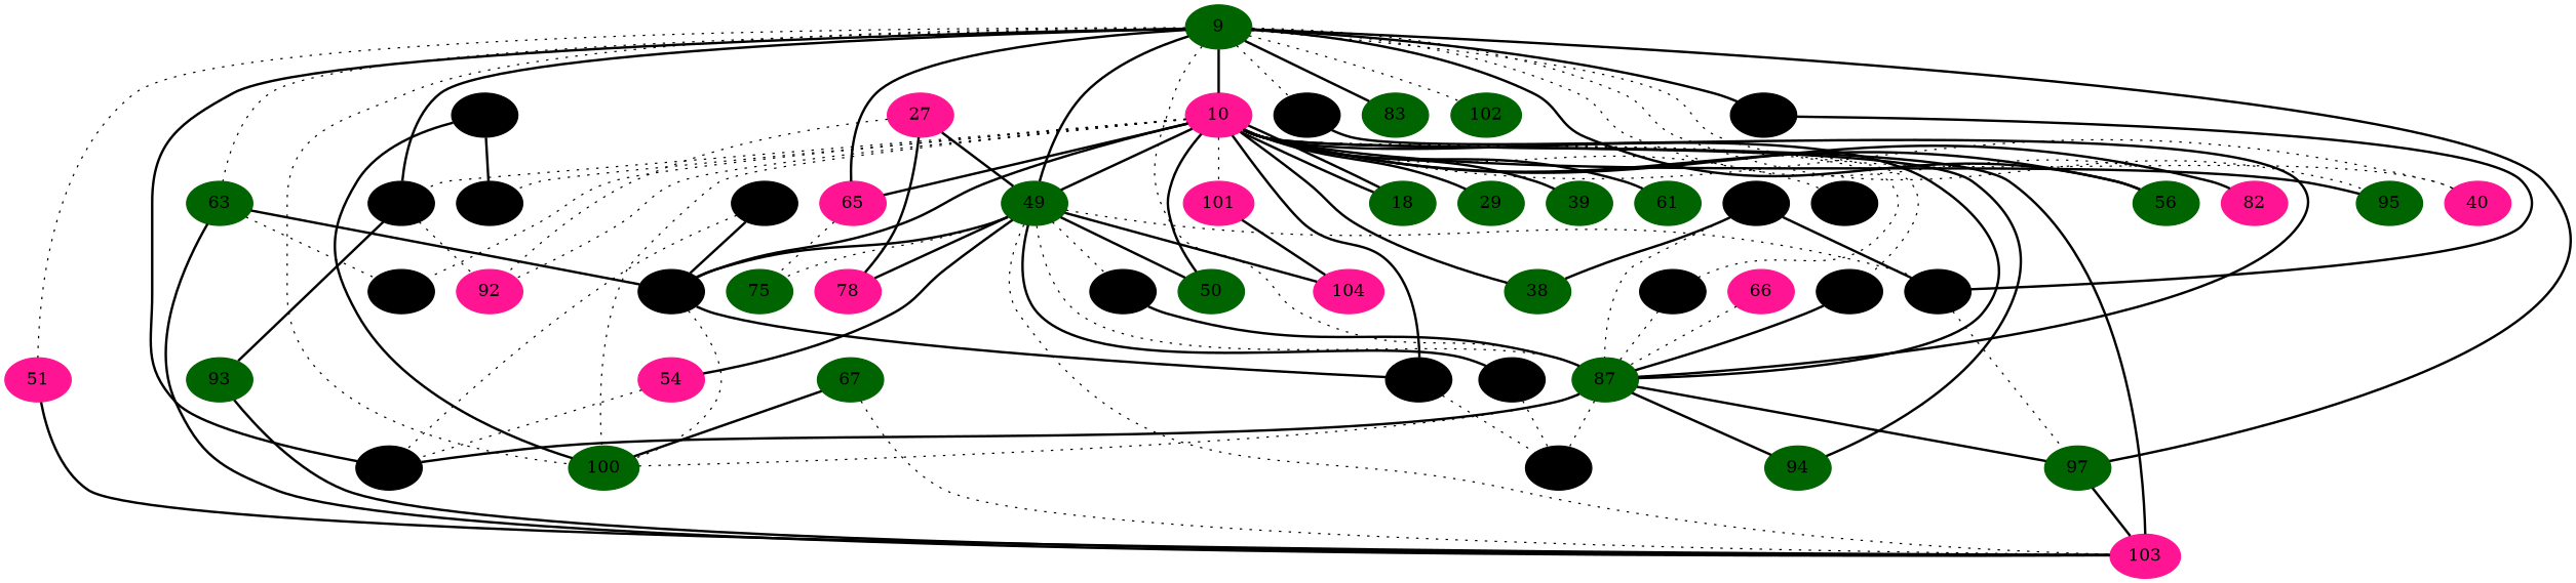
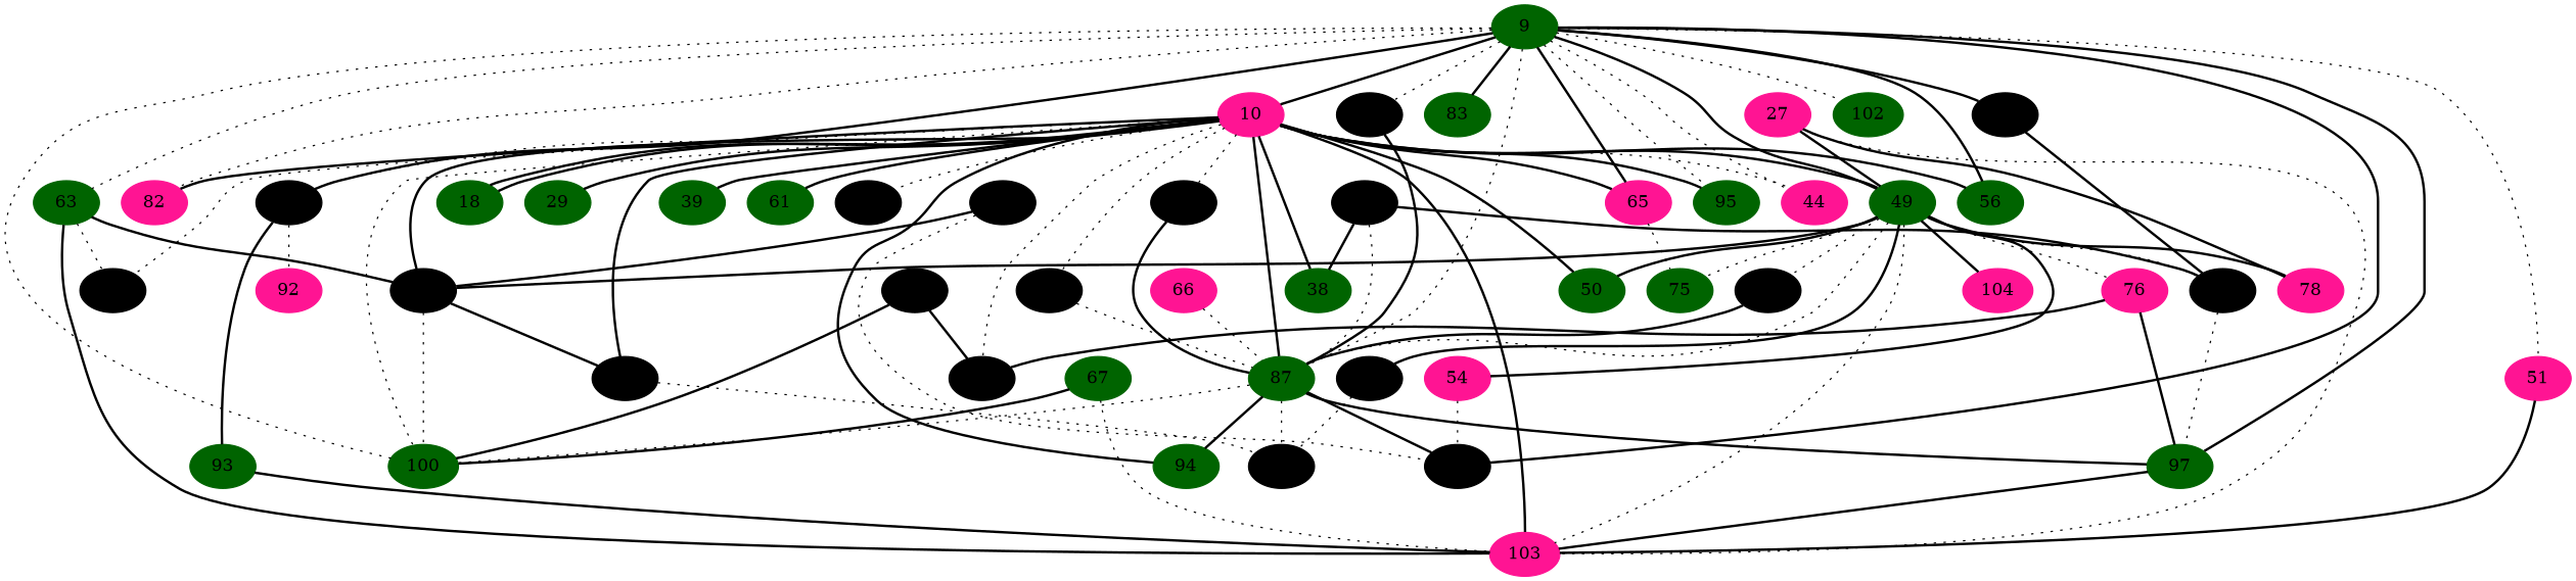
  graph {
    node [color=darkgreen style=filled]
    edge [style=bold]
    9 [super="+6"]
    10 [color=deeppink super="+3+8"]
    13 [color=black]
-   44 [color=deeppink label=40]
+   44 [color=deeppink]
    49 [super="+25+41+7+28"]
    51 [color=deeppink]
    56
    59 [color=black]
    63 [super="+31"]
    65 [color=deeppink super="+47+17"]
    82 [color=deeppink super="+66+48"]
    83 [super="+74"]
    87 [super="+24+84+5"]
    88 [color=black super="+20"]
    89 [color=black super="+30+43"]
    95
    97 [super="+33+37"]
    100 [super="+57+71"]
    102 [super="+81"]
    18
    29
    34 [color=black]
    38 [super="+35"]
    39 [super="+23"]
    50
    61
    69 [color=black]
    70 [color=black]
    79 [color=black super="+55"]
    80 [color=black super="+19"]
    90 [color=black super="+52"]
    92 [color=deeppink super="+62+85"]
    94
    96 [color=black]
-   101 [color=deeppink super="+42"]
    103 [color=deeppink super="+36+99"]
    91 [color=black super="+46"]
    78 [color=deeppink]
    54 [color=deeppink]
    72 [color=black]
    75
+   76 [color=deeppink super="+53"]
    77 [color=black]
    104 [color=deeppink]
    98 [color=black super="+60"]
    93
    15 [color=black]
    n48 [color=deeppink label=66]
    27 [color=deeppink]
    58 [color=black]
    67
    73 [color=black]
    9 -- 10 [weight=8]
    9 -- 13 [weight=2]
    9 -- 44 [style=dotted]
    9 -- 49 [weight=5]
    9 -- 51 [style=dotted]
    9 -- 56
    9 -- 59 [style=dotted]
    9 -- 63 [style=dotted]
    9 -- 65
    9 -- 82 [style=dotted]
    9 -- 83 [weight=3]
    9 -- 87 [style=dotted weight=5]
    9 -- 88 [weight=2]
    9 -- 89 [weight=3]
    9 -- 95 [style=dotted]
    9 -- 97 [weight=2]
    9 -- 100 [style=dotted weight=2]
    9 -- 102 [style=dotted weight=3]
    10 -- 44 [style=dotted]
    10 -- 49 [weight=10]
    10 -- 56
    10 -- 65 [weight=3]
    10 -- 82 [weight=3]
    10 -- 87 [weight=10]
    10 -- 88 [style=dotted]
    10 -- 95
    10 -- 100 [style=dotted]
    10 -- 18
    10 -- 18
    10 -- 29 [weight=2]
    10 -- 34 [style=dotted]
    10 -- 38
    10 -- 39 [weight=2]
    10 -- 50
    10 -- 61 [weight=2]
    10 -- 69 [style=dotted]
    10 -- 70 [style=dotted]
    10 -- 79 [weight=5]
    10 -- 80 [style=dotted weight=3]
    10 -- 90 [weight=2]
-   10 -- 92 [style=dotted weight=2]
    10 -- 94
    10 -- 96 [style=dotted weight=2]
-   10 -- 101 [style=dotted weight=3]
    10 -- 103 [weight=7]
    13 -- 91
    49 -- 87 [style=dotted weight=6]
    49 -- 50
    49 -- 79
    49 -- 103 [style=dotted]
    49 -- 91 [style=dotted]
    49 -- 78
    49 -- 54
    49 -- 72 [style=dotted]
    49 -- 75 [style=dotted]
+   49 -- 76 [style=dotted]
    49 -- 77
    49 -- 104
    51 -- 103
    59 -- 87
    63 -- 70 [style=dotted]
    63 -- 79 [weight=2]
    63 -- 103
    65 -- 75 [style=dotted]
    87 -- 89
    87 -- 97
    87 -- 100 [style=dotted]
    87 -- 94
    87 -- 98 [style=dotted weight=2]
    88 -- 92 [style=dotted weight=2]
    88 -- 93
    97 -- 103
    34 -- 87 [style=dotted]
    69 -- 87
    79 -- 100 [style=dotted]
    79 -- 90 [weight=2]
    90 -- 98 [style=dotted]
-   101 -- 104
    91 -- 97 [style=dotted]
    54 -- 89 [style=dotted]
    72 -- 87
+   76 -- 97
+   76 -- 80
    77 -- 98 [style=dotted]
    93 -- 103
    15 -- 87 [style=dotted weight=2]
    15 -- 38 [weight=2]
    15 -- 91
    n48 -- 87 [style=dotted weight=2]
    27 -- 49
-   27 -- 92 [style=dotted]
+   27 -- 103 [style=dotted]
    27 -- 78
    58 -- 89 [style=dotted]
    58 -- 79
    67 -- 100
    67 -- 103 [style=dotted]
    73 -- 100
    73 -- 80
  }
